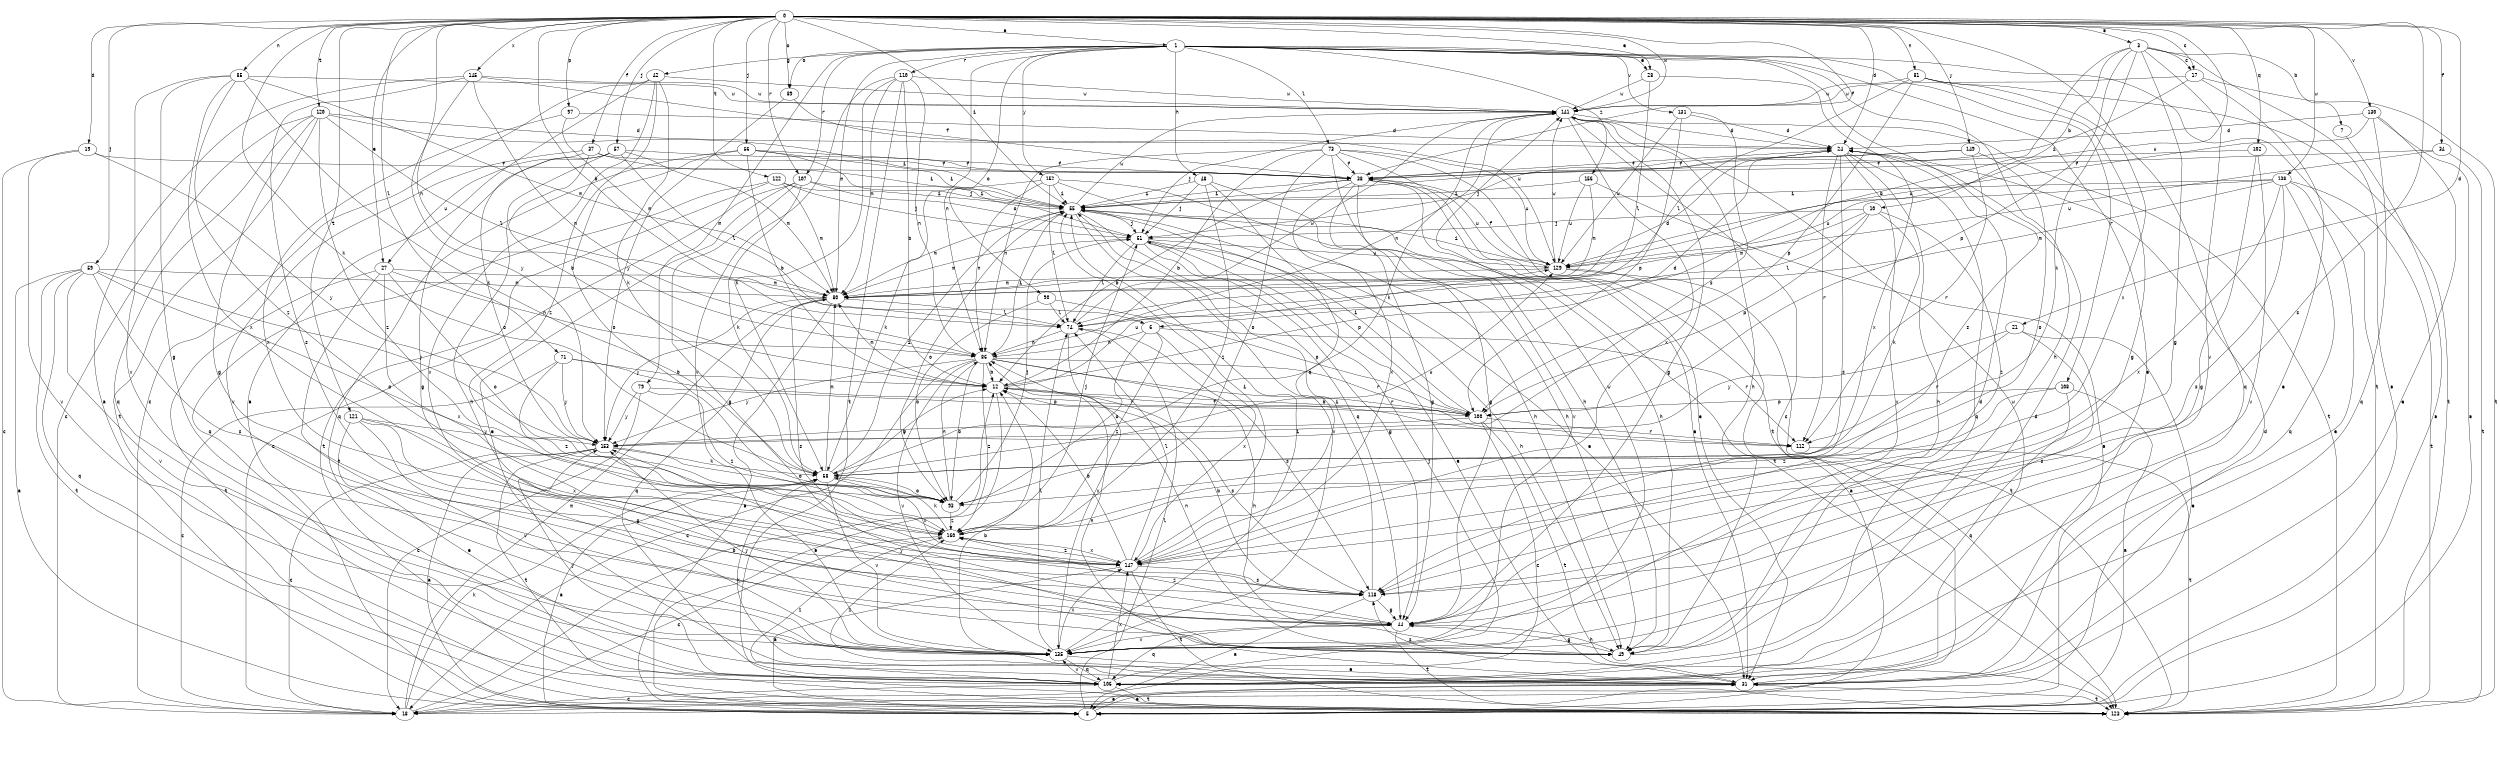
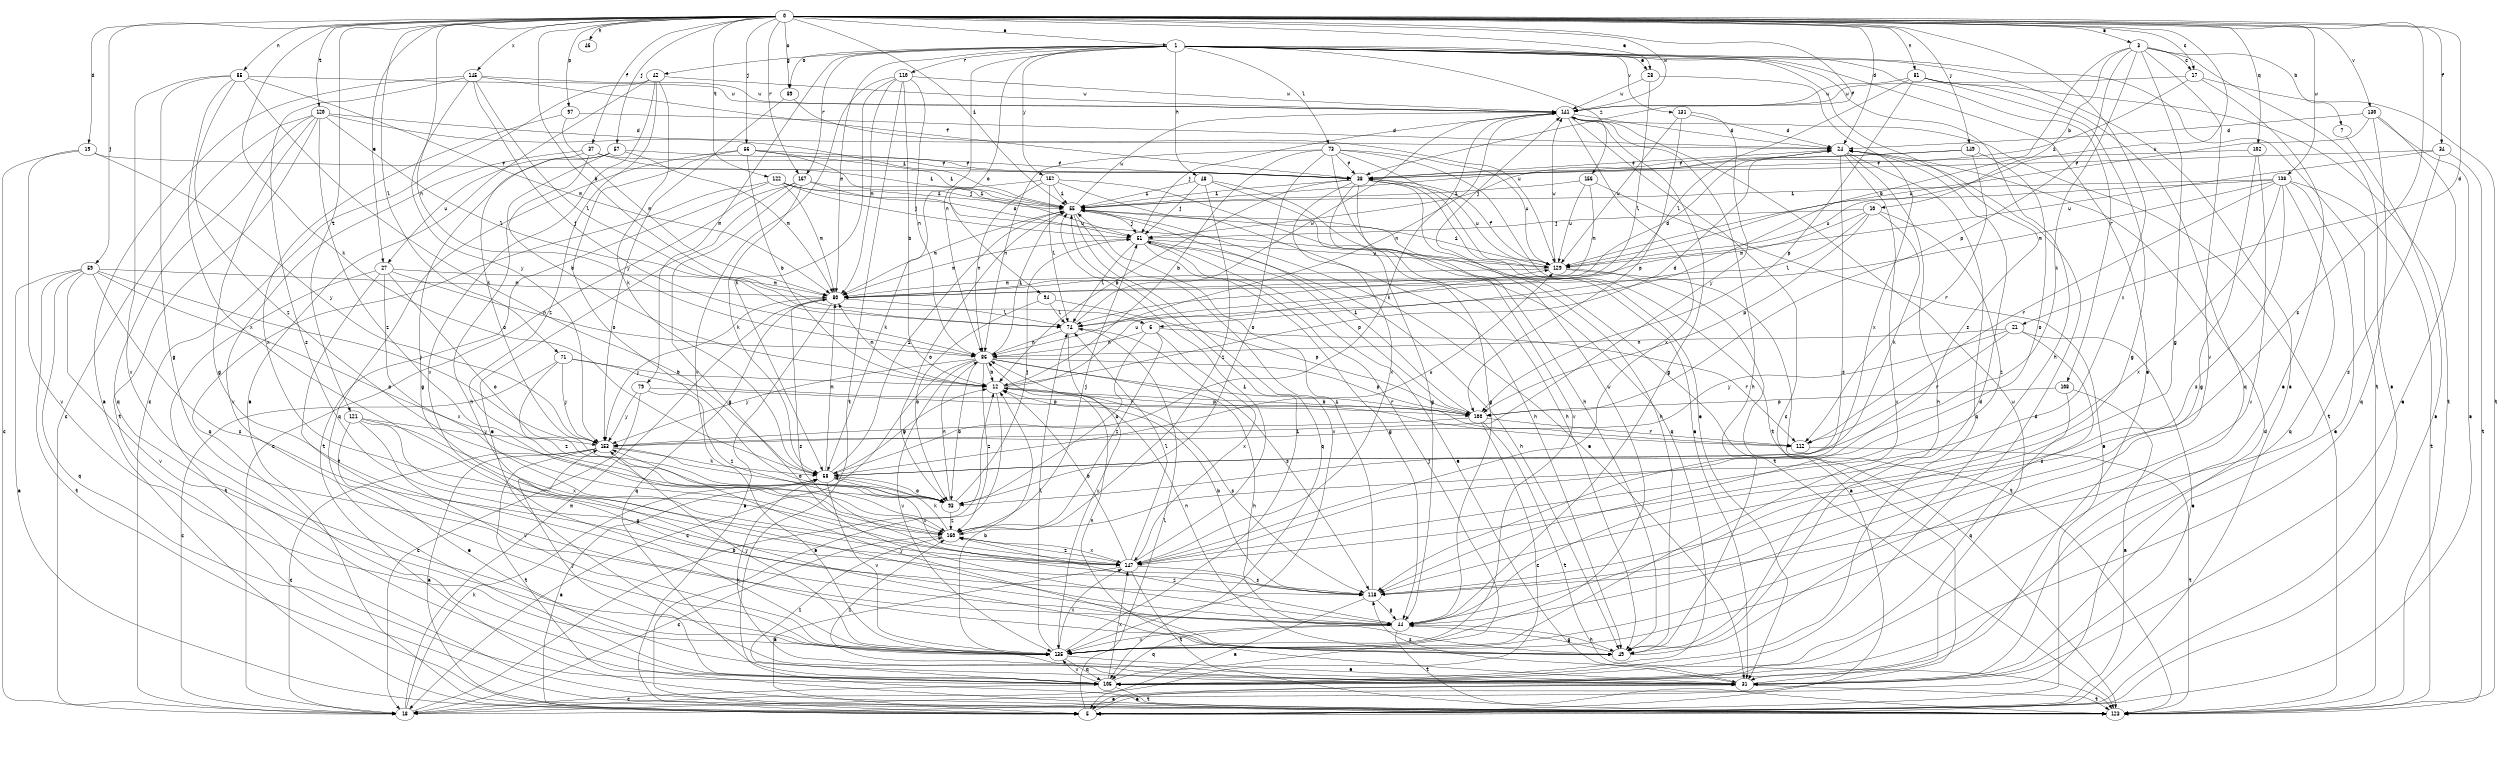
  strict digraph {
    fontname="DejaVu Sans Mono"
    node [fontname="DejaVu Sans Mono"]
    edge [fontname="DejaVu Sans Mono"]
    0
    1
    3
    6
    17
    19
    21
    24
    27
    28
    34
    37
    38
+   46
    55
    56
    57
    59
    68
    71
    81
    85
    86
    89
    97
    102
-   107
+   107 [label=167]
    118
    120
    121
    122
    129
    130
    138
    141
    145
    147
    149
    5
    31
    42
    48
    49
    73
    79
    80
-   90
+   90 [label=94]
    108
    110
    123
    131
    152
    156
    7
    10
    44
    100
    135
    93
    112
    160
    18
    153
    106
    74
    12
    61
    0 -> 1 [label=a]
    0 -> 3 [label=a]
    0 -> 6 [label=b]
    0 -> 17 [label=c]
    0 -> 19 [label=d]
    0 -> 21 [label=d]
    0 -> 24 [label=d]
    0 -> 27 [label=e]
    0 -> 28 [label=e]
    0 -> 34 [label=f]
    0 -> 37 [label=f]
    0 -> 38 [label=f]
+   0 -> 46 [label=h]
    0 -> 55 [label=i]
    0 -> 56 [label=j]
    0 -> 57 [label=j]
    0 -> 59 [label=j]
    0 -> 68 [label=k]
    0 -> 71 [label=l]
    0 -> 81 [label=n]
    0 -> 85 [label=n]
    0 -> 86 [label=n]
    0 -> 89 [label=o]
    0 -> 97 [label=p]
    0 -> 102 [label=q]
    0 -> 107 [label=r]
    0 -> 118 [label=s]
    0 -> 120 [label=t]
    0 -> 121 [label=t]
    0 -> 122 [label=t]
    0 -> 129 [label=u]
    0 -> 130 [label=v]
    0 -> 138 [label=w]
    0 -> 141 [label=w]
    0 -> 145 [label=x]
    0 -> 147 [label=x]
    0 -> 149 [label=y]
    1 -> 28 [label=e]
    1 -> 86 [label=n]
    1 -> 89 [label=o]
    1 -> 107 [label=r]
    1 -> 118 [label=s]
+   1 -> 5 [label=a]
    1 -> 31 [label=e]
    1 -> 42 [label=g]
    1 -> 48 [label=h]
    1 -> 49 [label=h]
    1 -> 73 [label=l]
    1 -> 79 [label=m]
    1 -> 80 [label=m]
    1 -> 90 [label=o]
    1 -> 108 [label=r]
    1 -> 110 [label=r]
    1 -> 123 [label=t]
    1 -> 131 [label=v]
    1 -> 152 [label=y]
    1 -> 156 [label=z]
    3 -> 6 [label=b]
    3 -> 17 [label=c]
    3 -> 68 [label=k]
    3 -> 5 [label=a]
    3 -> 7 [label=b]
    3 -> 10 [label=b]
    3 -> 44 [label=g]
    3 -> 100 [label=p]
    3 -> 135 [label=v]
    6 -> 86 [label=n]
    6 -> 147 [label=x]
    6 -> 93 [label=o]
    6 -> 112 [label=r]
    6 -> 160 [label=z]
    17 -> 55 [label=i]
    17 -> 141 [label=w]
    17 -> 31 [label=e]
    17 -> 123 [label=t]
    19 -> 38 [label=f]
    19 -> 135 [label=v]
    19 -> 18 [label=c]
    19 -> 153 [label=y]
+   21 -> 86 [label=n]
    21 -> 118 [label=s]
    21 -> 31 [label=e]
    21 -> 112 [label=r]
    21 -> 153 [label=y]
    24 -> 38 [label=f]
    24 -> 118 [label=s]
    24 -> 49 [label=h]
    24 -> 135 [label=v]
    24 -> 106 [label=q]
    27 -> 86 [label=n]
    27 -> 147 [label=x]
    27 -> 49 [label=h]
    27 -> 80 [label=m]
    27 -> 123 [label=t]
    27 -> 93 [label=o]
    28 -> 141 [label=w]
    28 -> 147 [label=x]
    28 -> 74 [label=l]
    34 -> 38 [label=f]
+   34 -> 118 [label=s]
    34 -> 129 [label=u]
    34 -> 123 [label=t]
    37 -> 38 [label=f]
    37 -> 55 [label=i]
    37 -> 135 [label=v]
    37 -> 93 [label=o]
    37 -> 12 [label=b]
    38 -> 55 [label=i]
    38 -> 129 [label=u]
    38 -> 147 [label=x]
    38 -> 31 [label=e]
    38 -> 49 [label=h]
    38 -> 44 [label=g]
    38 -> 135 [label=v]
    38 -> 12 [label=b]
    55 -> 141 [label=w]
    55 -> 31 [label=e]
    55 -> 80 [label=m]
    55 -> 123 [label=t]
    55 -> 135 [label=v]
    55 -> 93 [label=o]
-   55 -> 44 [label=q]
+   55 -> 106 [label=q]
    55 -> 61 [label=j]
    56 -> 38 [label=f]
    56 -> 55 [label=i]
    56 -> 93 [label=o]
    56 -> 106 [label=q]
    56 -> 12 [label=b]
    56 -> 61 [label=j]
    57 -> 27 [label=u]
    57 -> 38 [label=f]
    57 -> 49 [label=h]
    57 -> 80 [label=m]
    57 -> 44 [label=g]
    59 -> 118 [label=s]
    59 -> 5 [label=a]
    59 -> 80 [label=m]
    59 -> 123 [label=t]
    59 -> 135 [label=v]
    59 -> 93 [label=o]
    59 -> 153 [label=y]
    59 -> 106 [label=q]
    68 -> 55 [label=i]
    68 -> 129 [label=u]
    68 -> 147 [label=x]
    68 -> 5 [label=a]
    68 -> 80 [label=m]
    68 -> 135 [label=v]
    68 -> 93 [label=o]
    68 -> 12 [label=b]
    71 -> 112 [label=r]
    71 -> 160 [label=z]
    71 -> 18 [label=c]
    71 -> 153 [label=y]
    71 -> 12 [label=b]
    81 -> 141 [label=w]
    81 -> 123 [label=t]
    81 -> 44 [label=g]
    81 -> 100 [label=p]
    81 -> 106 [label=q]
    81 -> 74 [label=l]
    85 -> 68 [label=k]
    85 -> 141 [label=w]
    85 -> 147 [label=x]
    85 -> 80 [label=m]
    85 -> 44 [label=g]
    85 -> 135 [label=v]
    85 -> 160 [label=z]
    86 -> 55 [label=i]
    86 -> 49 [label=h]
-   86 -> 100 [label=r]
+   86 -> 100 [label=p]
    86 -> 135 [label=v]
    86 -> 93 [label=o]
    86 -> 112 [label=r]
    86 -> 160 [label=z]
    86 -> 18 [label=c]
    86 -> 153 [label=y]
    86 -> 12 [label=b]
    89 -> 129 [label=u]
    89 -> 153 [label=y]
    97 -> 24 [label=d]
    97 -> 147 [label=x]
    97 -> 80 [label=m]
    102 -> 38 [label=f]
    102 -> 44 [label=g]
    102 -> 135 [label=v]
    107 -> 55 [label=i]
    107 -> 68 [label=k]
    107 -> 31 [label=e]
    107 -> 44 [label=g]
    107 -> 18 [label=c]
    107 -> 61 [label=o]
    118 -> 55 [label=i]
    118 -> 5 [label=a]
    118 -> 44 [label=g]
    118 -> 12 [label=b]
    120 -> 24 [label=d]
    120 -> 55 [label=i]
    120 -> 123 [label=t]
    120 -> 44 [label=g]
    120 -> 160 [label=z]
    120 -> 18 [label=c]
    120 -> 106 [label=q]
    120 -> 74 [label=l]
    121 -> 147 [label=x]
    121 -> 31 [label=e]
    121 -> 44 [label=g]
    121 -> 135 [label=v]
    121 -> 153 [label=y]
    122 -> 55 [label=i]
+   122 -> 129 [label=u]
    122 -> 80 [label=m]
    122 -> 123 [label=t]
    122 -> 106 [label=q]
    122 -> 61 [label=j]
    129 -> 38 [label=f]
    129 -> 55 [label=i]
    129 -> 141 [label=w]
    129 -> 5 [label=a]
    129 -> 80 [label=m]
    129 -> 123 [label=t]
    130 -> 24 [label=d]
    130 -> 129 [label=u]
    130 -> 5 [label=a]
    130 -> 31 [label=e]
    130 -> 106 [label=q]
    138 -> 55 [label=i]
    138 -> 118 [label=s]
    138 -> 129 [label=u]
    138 -> 147 [label=x]
    138 -> 31 [label=e]
    138 -> 80 [label=m]
    138 -> 123 [label=t]
-   24 -> 112 [label=r]
+   138 -> 112 [label=r]
    138 -> 106 [label=q]
    141 -> 24 [label=d]
    141 -> 68 [label=k]
    141 -> 86 [label=n]
    141 -> 147 [label=x]
    141 -> 49 [label=h]
    141 -> 123 [label=t]
    141 -> 44 [label=g]
    141 -> 18 [label=c]
    141 -> 61 [label=j]
    145 -> 38 [label=f]
-   145 -> 86 [label=n]
+   145 -> 86 [label=j]
    145 -> 118 [label=s]
    145 -> 141 [label=w]
    145 -> 5 [label=a]
    145 -> 153 [label=y]
-   57 -> 74 [label=l]
+   145 -> 74 [label=l]
    147 -> 55 [label=i]
    147 -> 118 [label=s]
    147 -> 5 [label=a]
    147 -> 123 [label=t]
    147 -> 160 [label=z]
    147 -> 74 [label=l]
    147 -> 12 [label=b]
    149 -> 38 [label=f]
    149 -> 93 [label=o]
    149 -> 112 [label=r]
    149 -> 61 [label=j]
    5 -> 31 [label=e]
    5 -> 74 [label=l]
    31 -> 68 [label=k]
    31 -> 86 [label=n]
    31 -> 118 [label=s]
    31 -> 141 [label=w]
    31 -> 5 [label=a]
    31 -> 123 [label=t]
    31 -> 160 [label=z]
    31 -> 12 [label=b]
    42 -> 68 [label=k]
    42 -> 141 [label=w]
    42 -> 5 [label=a]
    42 -> 135 [label=v]
    42 -> 160 [label=z]
    42 -> 18 [label=c]
    48 -> 55 [label=i]
    48 -> 49 [label=h]
    48 -> 160 [label=z]
-   48 -> 147 [label=q]
+   48 -> 106 [label=q]
    48 -> 61 [label=j]
    49 -> 24 [label=d]
    49 -> 86 [label=n]
    49 -> 44 [label=g]
    49 -> 153 [label=y]
    73 -> 38 [label=f]
    73 -> 86 [label=n]
    73 -> 129 [label=u]
    73 -> 31 [label=e]
    73 -> 49 [label=h]
    73 -> 123 [label=t]
    73 -> 93 [label=o]
    73 -> 12 [label=b]
    79 -> 100 [label=p]
    79 -> 160 [label=z]
    79 -> 18 [label=c]
    79 -> 153 [label=y]
    80 -> 24 [label=d]
    80 -> 118 [label=s]
    80 -> 5 [label=a]
    80 -> 153 [label=y]
    80 -> 106 [label=q]
    80 -> 74 [label=l]
    90 -> 100 [label=p]
    90 -> 93 [label=o]
    90 -> 74 [label=l]
    108 -> 5 [label=a]
    108 -> 100 [label=p]
-   108 -> 160 [label=z]
    108 -> 106 [label=q]
    110 -> 68 [label=k]
    110 -> 86 [label=n]
    110 -> 141 [label=w]
    110 -> 80 [label=m]
    110 -> 123 [label=t]
    110 -> 135 [label=v]
    110 -> 12 [label=b]
    131 -> 24 [label=d]
    131 -> 129 [label=u]
    131 -> 100 [label=p]
-   131 -> 153 [label=s]
+   131 -> 153 [label=y]
    152 -> 55 [label=i]
    152 -> 68 [label=k]
    152 -> 86 [label=n]
    152 -> 49 [label=h]
    152 -> 44 [label=g]
    152 -> 74 [label=l]
    156 -> 55 [label=i]
    156 -> 129 [label=u]
    156 -> 5 [label=a]
    156 -> 80 [label=m]
    7 -> 5 [label=a]
    10 -> 68 [label=k]
    10 -> 80 [label=m]
    10 -> 100 [label=p]
    10 -> 160 [label=z]
    10 -> 74 [label=l]
    10 -> 61 [label=j]
    44 -> 49 [label=h]
    44 -> 123 [label=t]
    44 -> 135 [label=v]
    44 -> 160 [label=z]
    44 -> 106 [label=q]
    100 -> 55 [label=i]
    100 -> 123 [label=t]
    100 -> 112 [label=r]
    100 -> 18 [label=c]
    100 -> 153 [label=y]
    100 -> 12 [label=b]
    135 -> 55 [label=i]
    135 -> 141 [label=w]
    135 -> 147 [label=x]
    135 -> 31 [label=e]
    135 -> 153 [label=y]
    135 -> 106 [label=q]
    135 -> 74 [label=l]
    93 -> 86 [label=n]
    93 -> 160 [label=z]
    93 -> 61 [label=j]
    112 -> 123 [label=t]
    160 -> 68 [label=k]
    160 -> 147 [label=x]
    160 -> 18 [label=c]
    160 -> 61 [label=j]
    18 -> 24 [label=d]
    18 -> 68 [label=k]
    18 -> 80 [label=m]
    18 -> 12 [label=b]
    153 -> 68 [label=k]
    153 -> 5 [label=a]
    153 -> 123 [label=t]
    153 -> 93 [label=o]
    153 -> 18 [label=c]
    106 -> 24 [label=d]
    106 -> 147 [label=x]
    106 -> 123 [label=t]
    106 -> 135 [label=v]
    106 -> 160 [label=z]
    106 -> 18 [label=c]
    106 -> 153 [label=y]
    106 -> 61 [label=j]
    74 -> 86 [label=n]
    74 -> 118 [label=s]
    74 -> 141 [label=w]
    74 -> 135 [label=v]
    12 -> 24 [label=d]
    12 -> 118 [label=s]
    12 -> 129 [label=u]
    12 -> 5 [label=a]
    12 -> 80 [label=m]
-   12 -> 100 [label=f]
+   12 -> 100 [label=p]
    61 -> 129 [label=u]
    61 -> 31 [label=e]
    61 -> 49 [label=h]
    61 -> 80 [label=m]
    61 -> 44 [label=g]
    61 -> 100 [label=p]
    61 -> 74 [label=l]
  }
